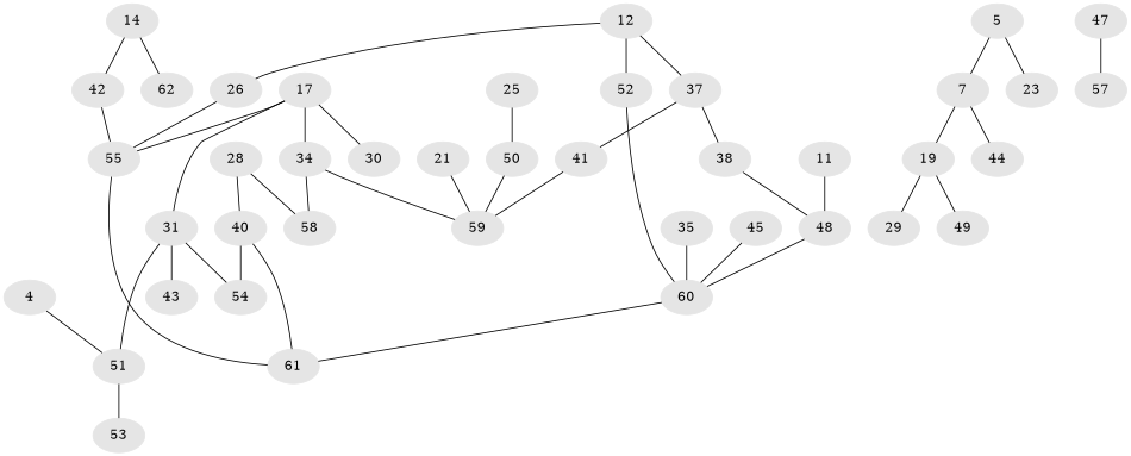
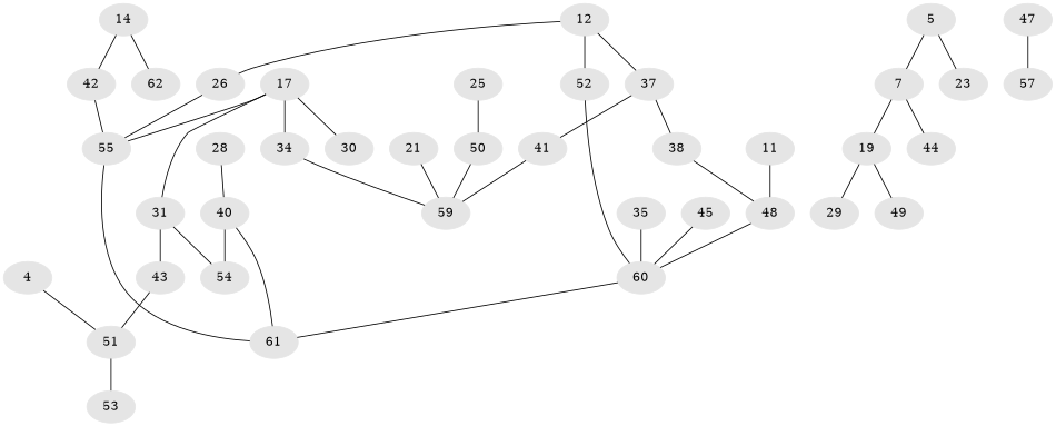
  graph {
    node [color=gray90 style=filled]
    edge [weight=1.0]
    4
    51
    53
    5
    7
    23
    19
    44
    29
    49
    11
    48
    60
    12
    26
    37
    52
    55
    38
    41
    14
    42
    62
    17
    30
    31
    34
    43
    54
    59
-   58
    40
    61
    21
    25
    50
    28
    35
    45
    47
    57
    4 -- 51
    51 -- 53
    5 -- 7
    5 -- 23
    7 -- 19
    7 -- 44
    19 -- 29
    19 -- 49
    11 -- 48
    48 -- 60
    60 -- 61
    12 -- 26
    12 -- 37
    12 -- 52
    26 -- 55
    37 -- 38
    37 -- 41
    52 -- 60
    55 -- 61
    38 -- 48
    41 -- 59
    14 -- 42
    14 -- 62
    42 -- 55
    17 -- 55
    17 -- 30
    17 -- 31
    17 -- 34
    31 -- 43
    31 -- 54
    34 -- 59
-   34 -- 58
-   31 -- 51
+   43 -- 51
    40 -- 54
    40 -- 61
    21 -- 59
    25 -- 50
    50 -- 59
-   28 -- 58
    28 -- 40
    35 -- 60
    45 -- 60
    47 -- 57
  }
